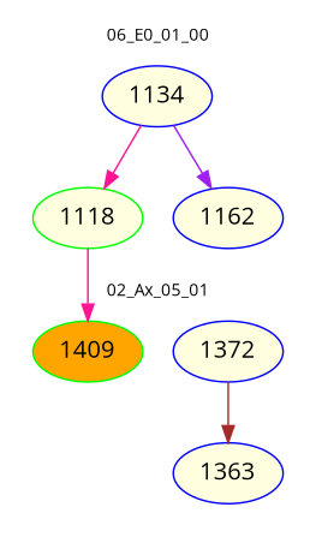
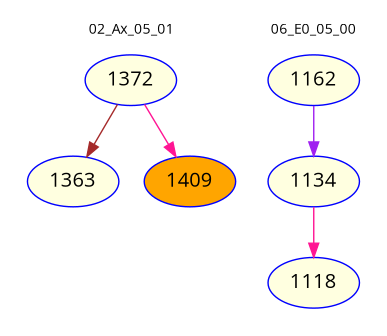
  digraph {
    fontname="Open Sans"
    node [color=blue fillcolor=lightyellow fontname="Open Sans" style=filled]
    edge [color=deeppink fontname="Open Sans"]
    n1 [label=1372]
    n2 [label=1363]
-   n3 [color=green fillcolor=orange label=1409]
+   n3 [fillcolor=orange label=1409]
    n4 [label=1134]
-   n5 [color=green label=1118]
+   n5 [label=1118]
    n6 [label=1162]
    subgraph cluster_1 {
      color=white
      fontsize=10
      label="02_Ax_05_01"
      n1
      n2
      n3
    }
    subgraph cluster_2 {
      color=white
      fontsize=10
-     label="06_E0_01_00"
+     label="06_E0_05_00"
      n4
      n5
      n6
    }
    n1 -> n2 [color=brown]
-   n5 -> n3
+   n1 -> n3
    n4 -> n5
-   n4 -> n6 [color=purple]
+   n6 -> n4 [color=purple]
  }
